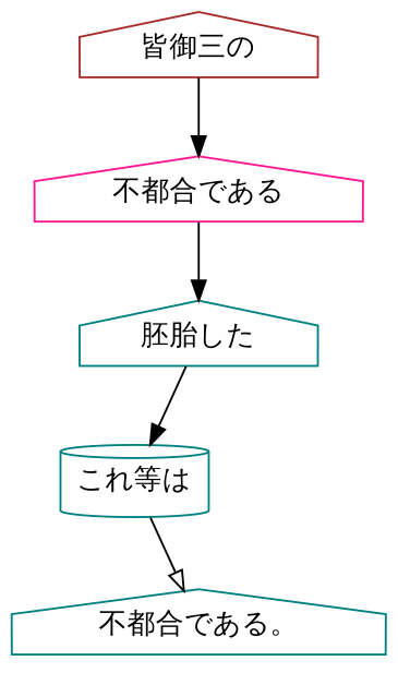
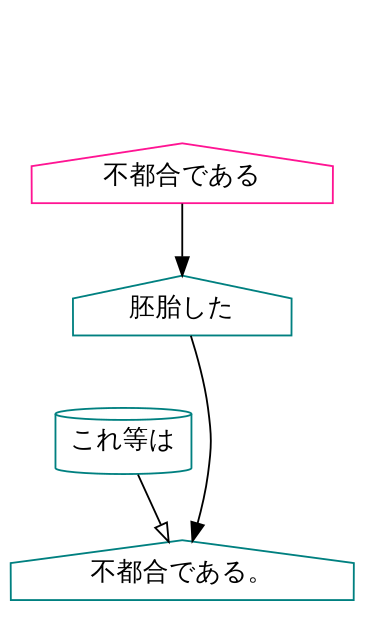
  digraph {
    fontname=Oswald
    node [color=teal fontname=Oswald shape=house]
    edge [arrowhead=normal fontname=Oswald]
    n1 [label="これ等は" shape=cylinder]
    n2 [label="不都合である。"]
-   n3 [color=brown label="皆御三の"]
    n4 [color=deeppink label="不都合である"]
    n5 [label="胚胎した"]
    n1 -> n2 [arrowhead=onormal]
-   n3 -> n4
    n4 -> n5
-   n5 -> n1
+   n5 -> n2
  }
